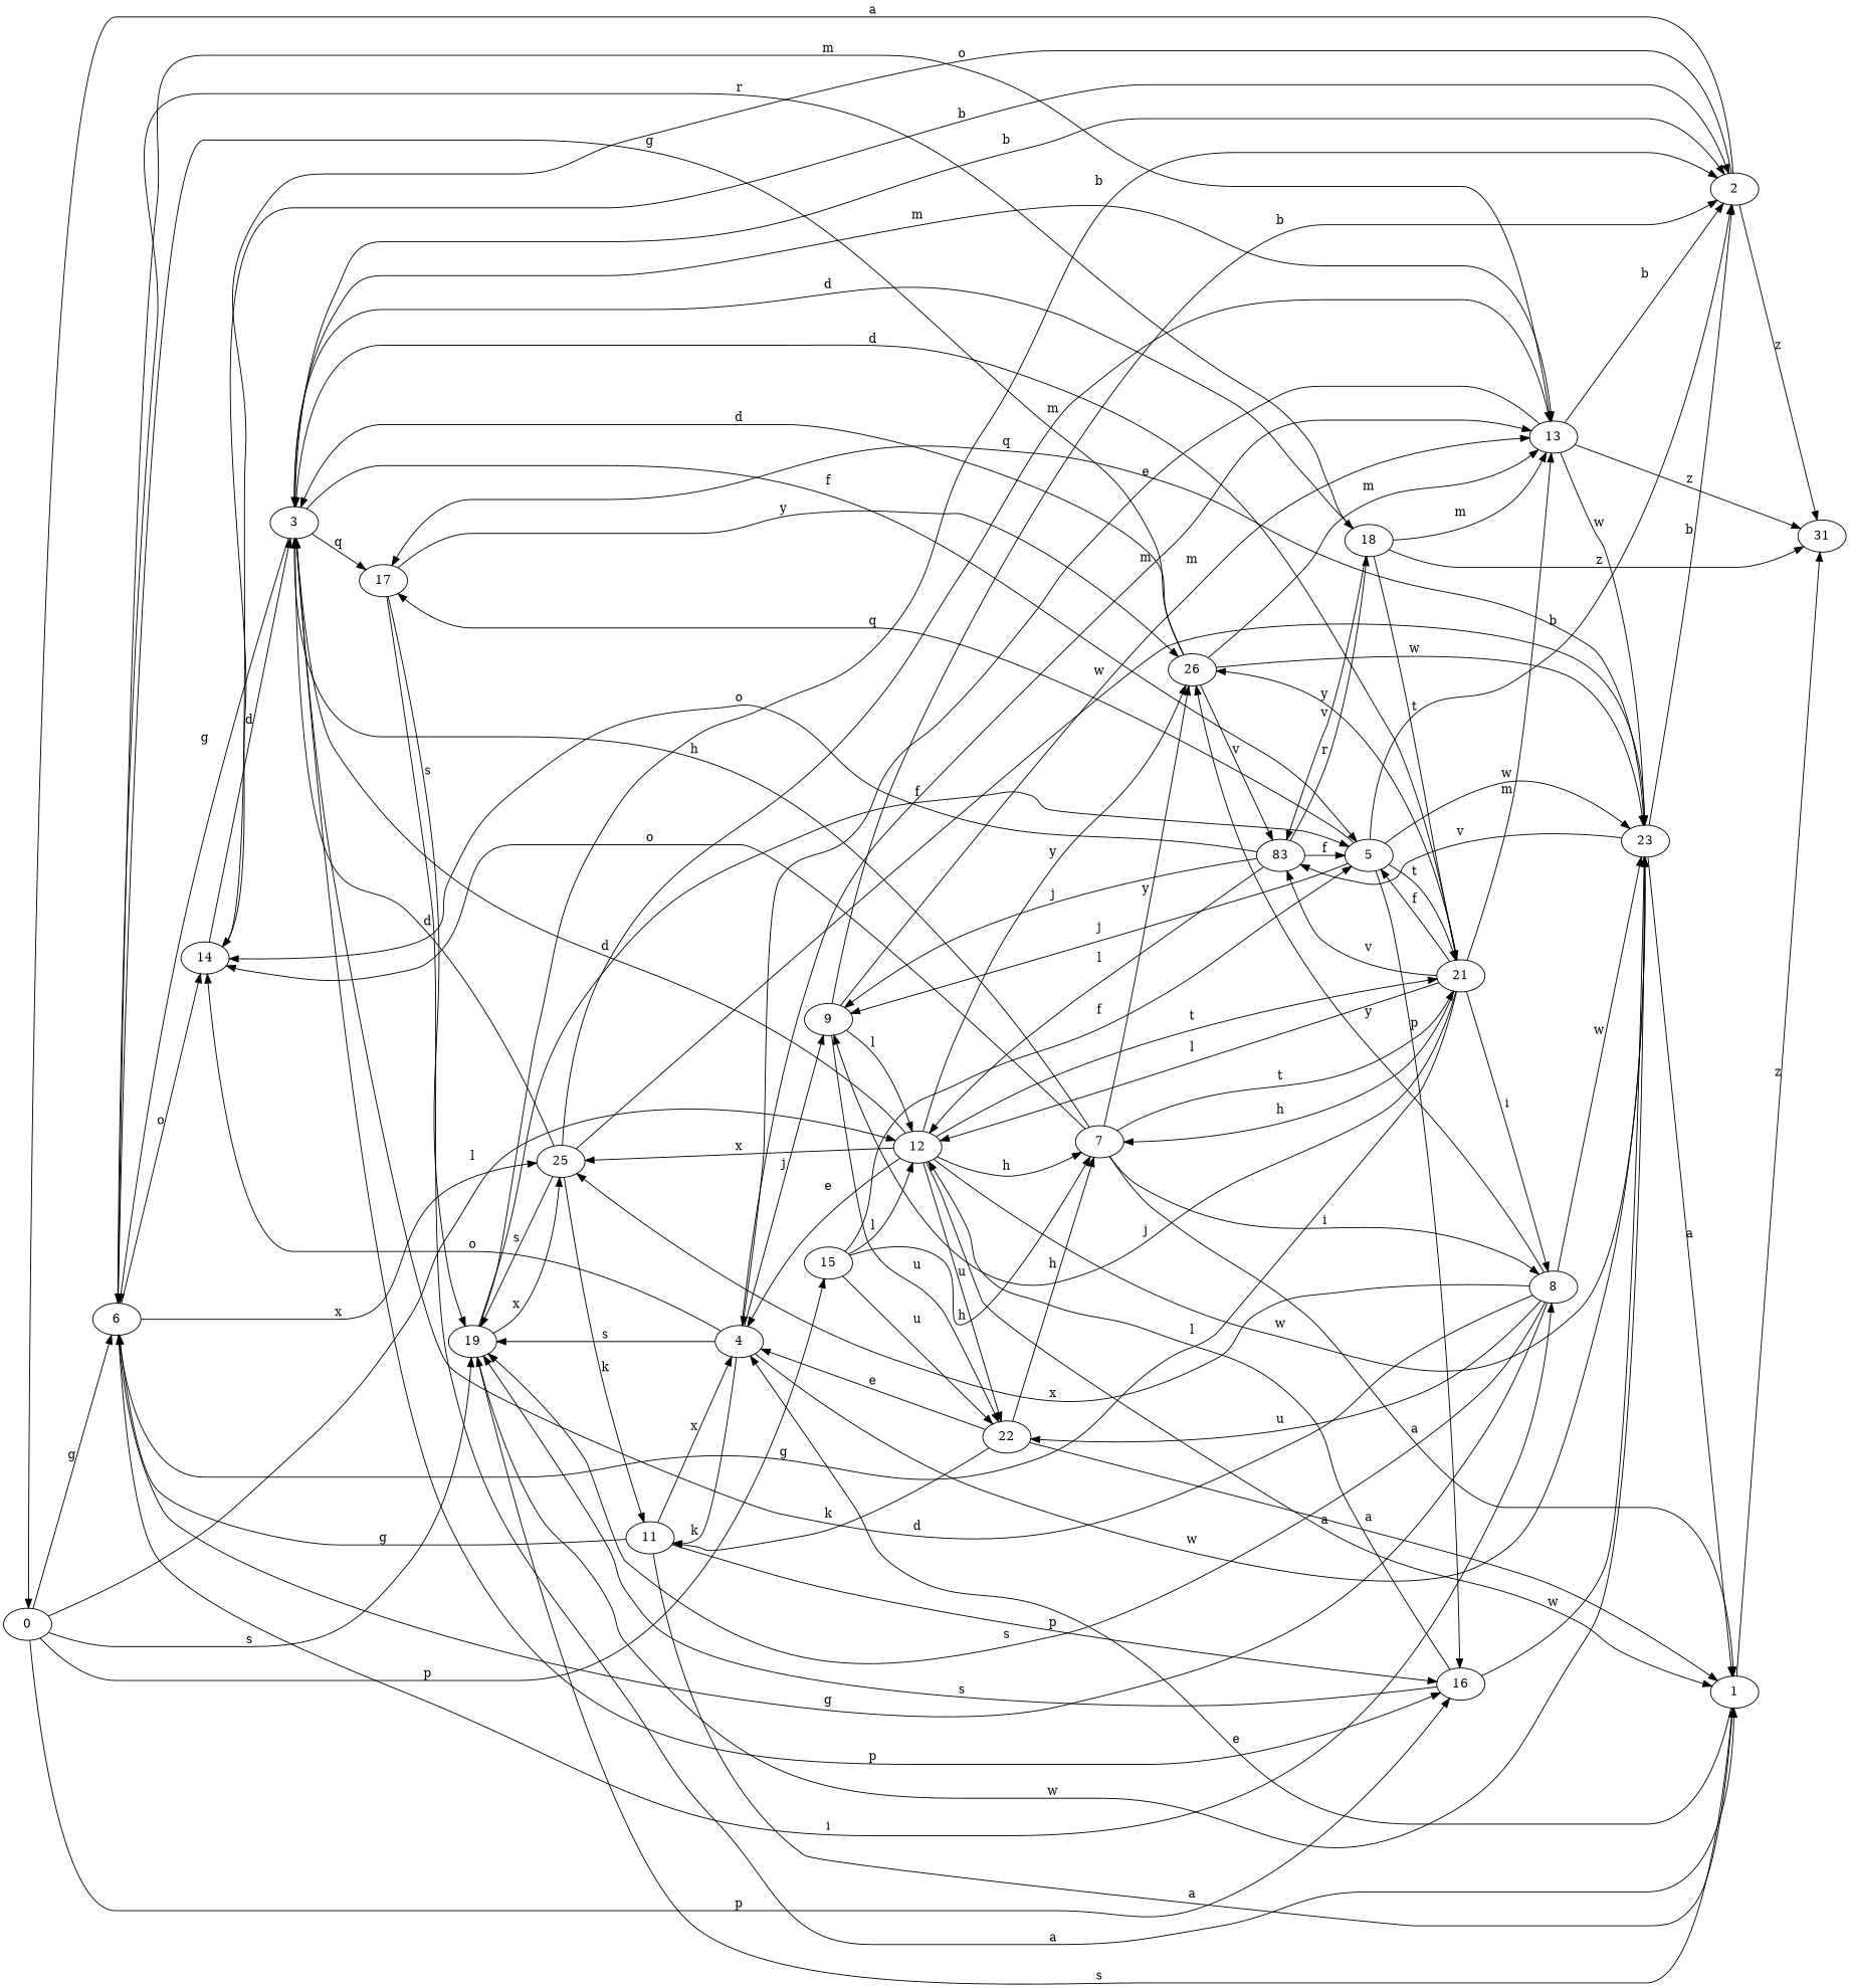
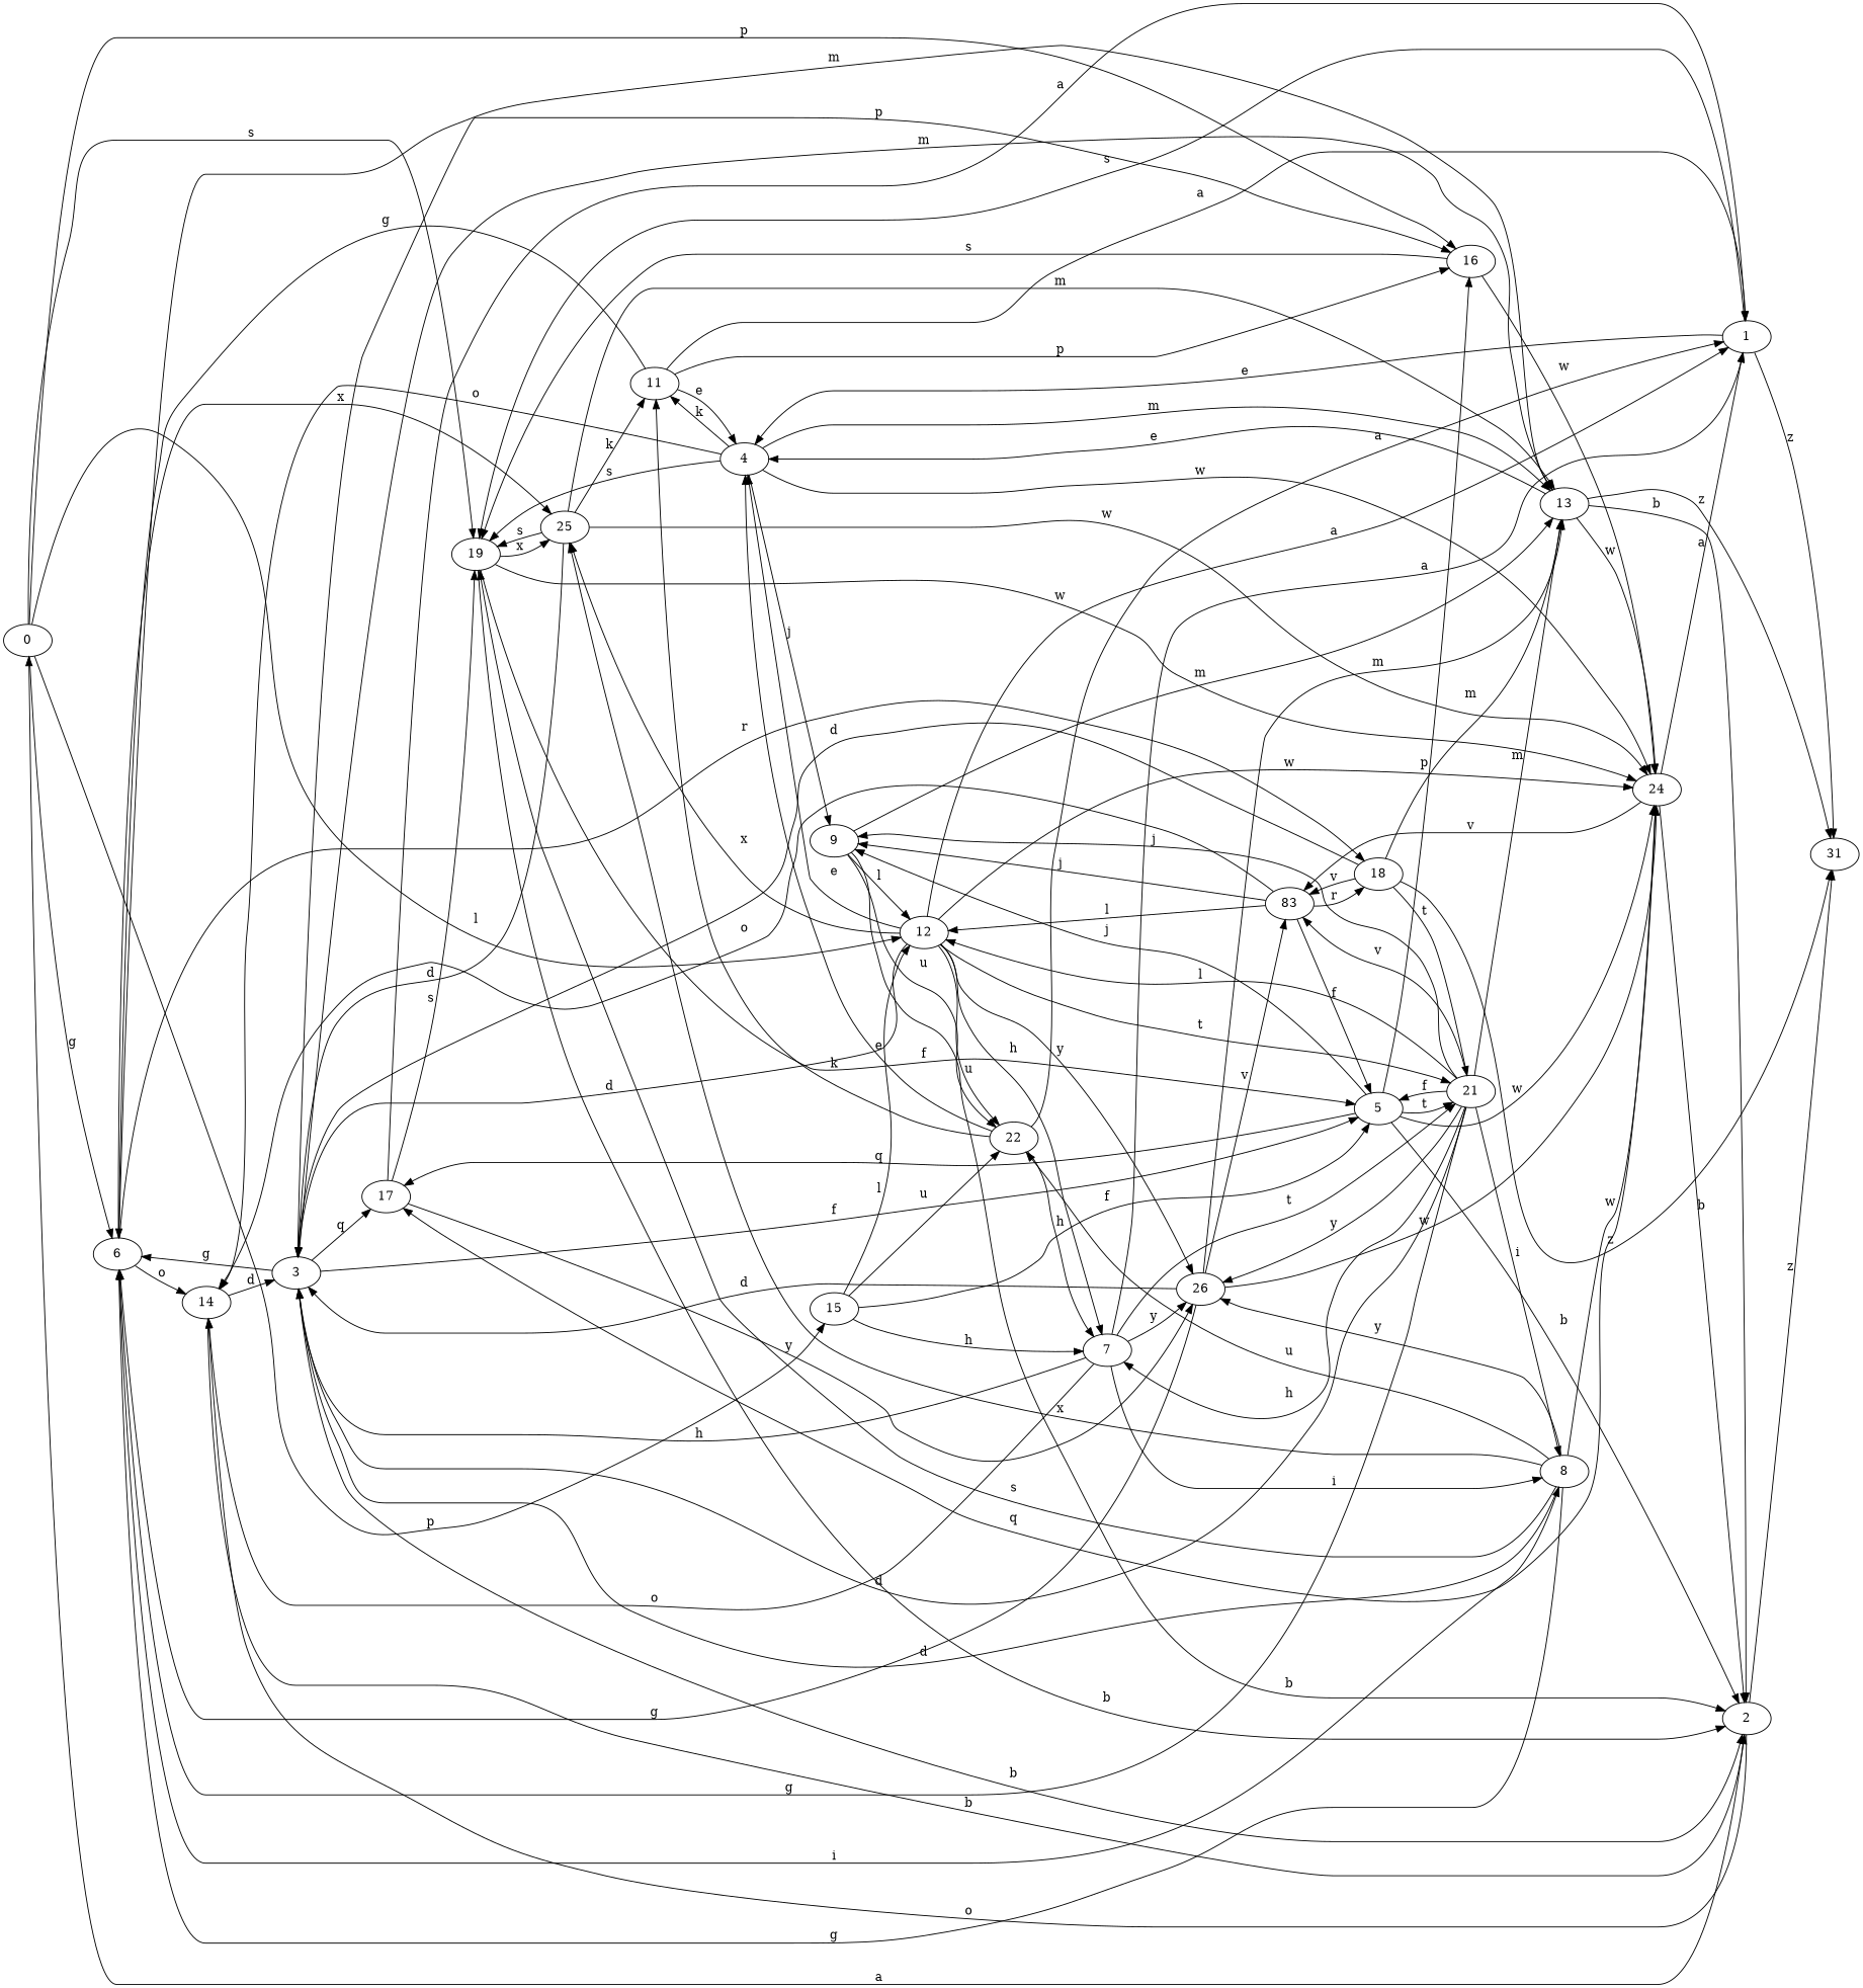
  strict digraph {
    rankdir=LR
    0
    6
    12
    15
    16
    19
    14
    13
    8
    18
    25
    1
    4
    3
    7
-   24 [label=23]
+   24
    21
    26
    22
    5
    2
    31
    9
    11
    17
    n26 [label=83]
    0 -> 6 [label=g]
    0 -> 12 [label=l]
    0 -> 15 [label=p]
    0 -> 16 [label=p]
    0 -> 19 [label=s]
    6 -> 14 [label=o]
    6 -> 13 [label=m]
    6 -> 8 [label=i]
    6 -> 18 [label=r]
    6 -> 25 [label=x]
    12 -> 25 [label=x]
    12 -> 1 [label=a]
    12 -> 4 [label=e]
    12 -> 3 [label=d]
    12 -> 7 [label=h]
    12 -> 24 [label=w]
    12 -> 21 [label=t]
    12 -> 26 [label=y]
    12 -> 22 [label=u]
    15 -> 12 [label=l]
    15 -> 7 [label=h]
    15 -> 22 [label=u]
    15 -> 5 [label=f]
-   16 -> 12 [label=l]
    16 -> 19 [label=s]
    16 -> 24 [label=w]
    19 -> 25 [label=x]
    19 -> 24 [label=w]
    19 -> 5 [label=f]
    19 -> 2 [label=b]
    14 -> 3 [label=d]
    14 -> 2 [label=b]
    13 -> 4 [label=e]
    13 -> 24 [label=w]
    13 -> 2 [label=b]
    13 -> 31 [label=z]
    8 -> 6 [label=g]
    8 -> 19 [label=s]
    8 -> 25 [label=x]
    8 -> 3 [label=d]
    8 -> 24 [label=w]
    8 -> 26 [label=y]
    8 -> 22 [label=u]
    18 -> 13 [label=m]
    18 -> 3 [label=d]
    18 -> 21 [label=t]
    18 -> 31 [label=z]
    18 -> n26 [label=v]
    25 -> 19 [label=s]
    25 -> 13 [label=m]
    25 -> 3 [label=d]
    25 -> 24 [label=w]
    25 -> 11 [label=k]
    1 -> 19 [label=s]
    1 -> 4 [label=e]
    1 -> 31 [label=z]
    4 -> 19 [label=s]
    4 -> 14 [label=o]
    4 -> 13 [label=m]
    4 -> 24 [label=w]
    4 -> 9 [label=j]
    4 -> 11 [label=k]
    3 -> 6 [label=g]
    3 -> 16 [label=p]
    3 -> 13 [label=m]
    3 -> 5 [label=f]
    3 -> 2 [label=b]
    3 -> 17 [label=q]
    7 -> 14 [label=o]
    7 -> 8 [label=i]
    7 -> 1 [label=a]
    7 -> 3 [label=h]
    7 -> 21 [label=t]
    7 -> 26 [label=y]
    24 -> 1 [label=a]
    24 -> 2 [label=b]
    24 -> 17 [label=q]
    24 -> n26 [label=v]
    21 -> 6 [label=g]
    21 -> 12 [label=l]
    21 -> 13 [label=m]
    21 -> 8 [label=i]
    21 -> 3 [label=d]
    21 -> 7 [label=h]
    21 -> 26 [label=y]
    21 -> 5 [label=f]
    21 -> 9 [label=j]
    21 -> n26 [label=v]
    26 -> 6 [label=g]
    26 -> 13 [label=m]
    26 -> 3 [label=d]
    26 -> 24 [label=w]
    26 -> n26 [label=v]
    22 -> 1 [label=a]
    22 -> 4 [label=e]
    22 -> 7 [label=h]
    22 -> 11 [label=k]
    5 -> 16 [label=p]
    5 -> 24 [label=w]
    5 -> 21 [label=t]
    5 -> 2 [label=b]
    5 -> 9 [label=j]
    5 -> 17 [label=q]
    2 -> 0 [label=a]
    2 -> 14 [label=o]
    2 -> 31 [label=z]
    9 -> 12 [label=l]
    9 -> 13 [label=m]
    9 -> 22 [label=u]
    9 -> 2 [label=b]
    11 -> 6 [label=g]
    11 -> 16 [label=p]
    11 -> 1 [label=a]
-   11 -> 4 [label=x]
+   11 -> 4 [label=e]
    17 -> 19 [label=s]
    17 -> 1 [label=a]
    17 -> 26 [label=y]
    n26 -> 12 [label=l]
    n26 -> 14 [label=o]
    n26 -> 18 [label=r]
    n26 -> 5 [label=f]
    n26 -> 9 [label=j]
  }
